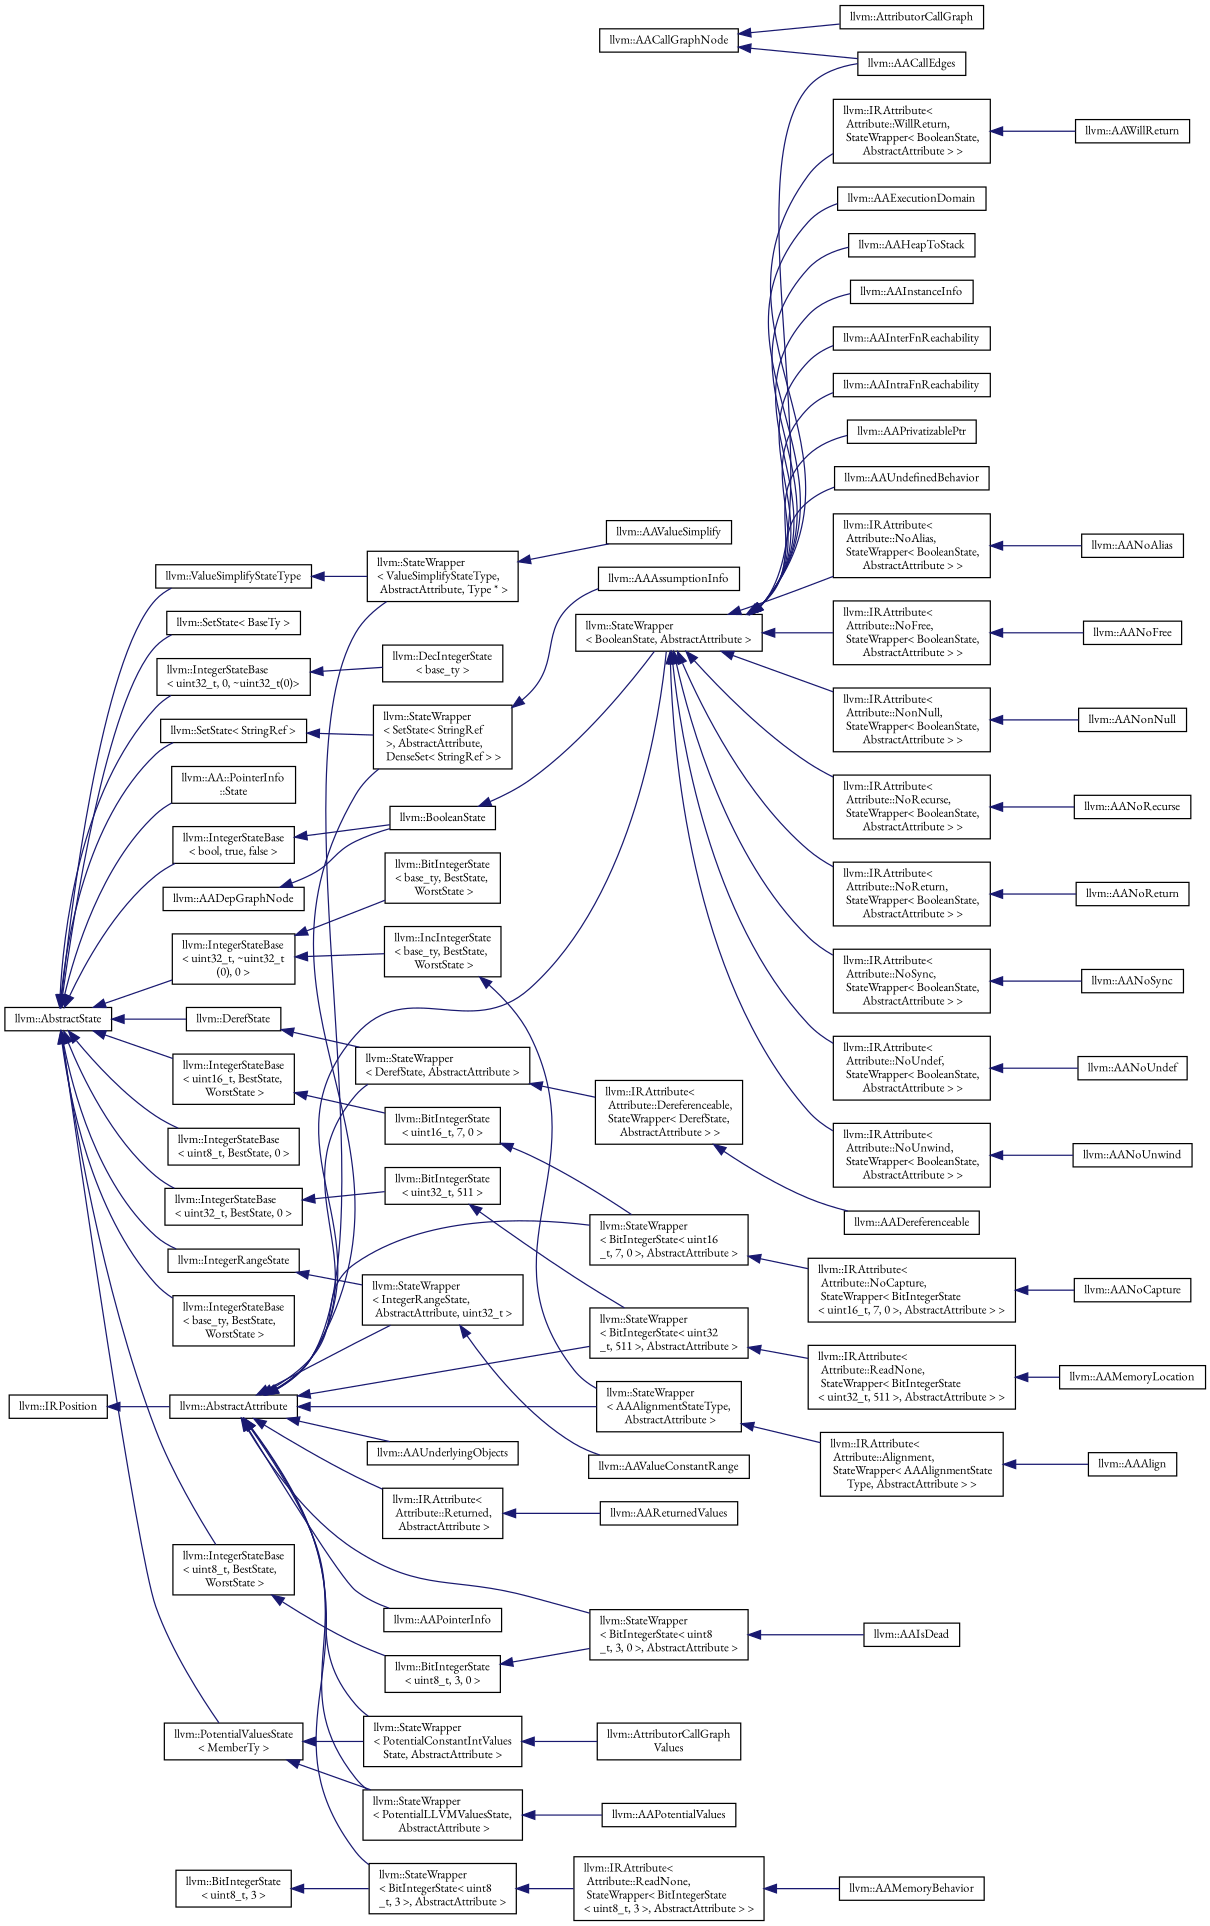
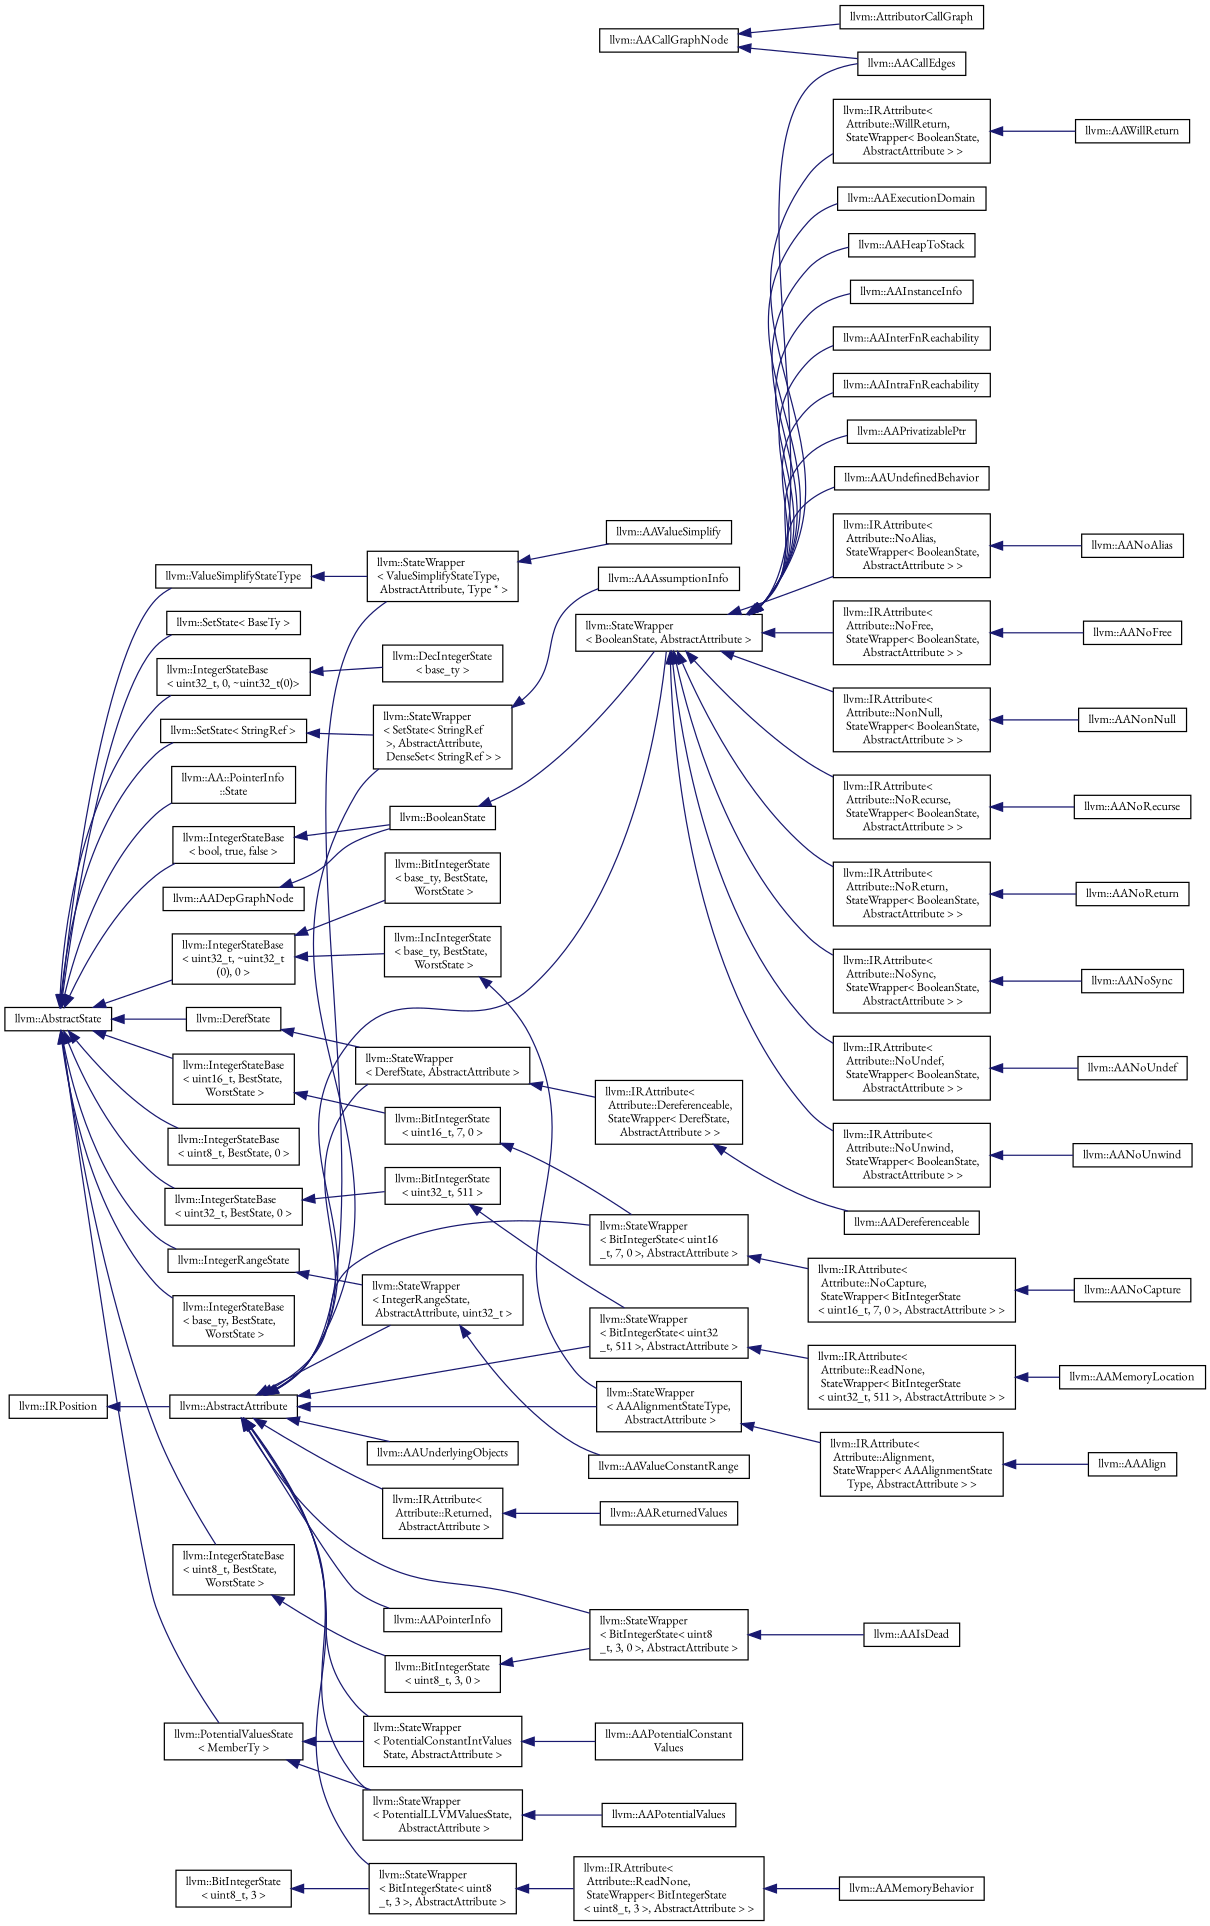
  digraph {
    fontname="EB Garamond"
    rankdir=LR
    node [color=black fontname="EB Garamond" fontsize=10 shape=record]
    edge [color=midnightblue dir=back fontname="EB Garamond" fontsize=10 labelfontname=Helvetica labelfontsize=10 style=solid]
    n1 [height=0.2 label="llvm::AACallGraphNode" width=0.4]
    n2 [height=0.2 label="llvm::AACallEdges" width=0.4]
    n3 [height=0.2 label="llvm::AttributorCallGraph" width=0.4]
    n4 [height=0.2 label="llvm::AADepGraphNode" width=0.4]
    n5 [height=0.2 label="llvm::BooleanState" width=0.4]
    n6 [height=0.2 label="llvm::AbstractAttribute" width=0.4]
    n7 [height=0.2 label="llvm::IRAttribute\<\l Attribute::Returned,\l AbstractAttribute \>" width=0.4]
    n8 [height=0.2 label="llvm::AAPointerInfo" width=0.4]
    n9 [height=0.2 label="llvm::AAUnderlyingObjects" width=0.4]
    n10 [height=0.2 label="llvm::StateWrapper\l\< AAAlignmentStateType,\l AbstractAttribute \>" width=0.4]
    n11 [height=0.2 label="llvm::StateWrapper\l\< BitIntegerState\< uint16\l_t, 7, 0 \>, AbstractAttribute \>" width=0.4]
    n12 [height=0.2 label="llvm::StateWrapper\l\< BitIntegerState\< uint32\l_t, 511 \>, AbstractAttribute \>" width=0.4]
    n13 [height=0.2 label="llvm::StateWrapper\l\< BitIntegerState\< uint8\l_t, 3 \>, AbstractAttribute \>" width=0.4]
    n14 [height=0.2 label="llvm::StateWrapper\l\< BitIntegerState\< uint8\l_t, 3, 0 \>, AbstractAttribute \>" width=0.4]
    n15 [height=0.2 label="llvm::StateWrapper\l\< BooleanState, AbstractAttribute \>" width=0.4]
    n16 [height=0.2 label="llvm::StateWrapper\l\< DerefState, AbstractAttribute \>" width=0.4]
    n17 [height=0.2 label="llvm::StateWrapper\l\< IntegerRangeState,\l AbstractAttribute, uint32_t \>" width=0.4]
    n18 [height=0.2 label="llvm::StateWrapper\l\< PotentialConstantIntValues\lState, AbstractAttribute \>" width=0.4]
    n19 [height=0.2 label="llvm::StateWrapper\l\< PotentialLLVMValuesState,\l AbstractAttribute \>" width=0.4]
    n20 [height=0.2 label="llvm::StateWrapper\l\< SetState\< StringRef\l \>, AbstractAttribute,\l DenseSet\< StringRef \> \>" width=0.4]
    n21 [height=0.2 label="llvm::StateWrapper\l\< ValueSimplifyStateType,\l AbstractAttribute, Type * \>" width=0.4]
    n22 [height=0.2 label="llvm::AAReturnedValues" width=0.4]
    n23 [height=0.2 label="llvm::IRAttribute\<\l Attribute::Alignment,\l StateWrapper\< AAAlignmentState\lType, AbstractAttribute \> \>" width=0.4]
    n24 [height=0.2 label="llvm::IRAttribute\<\l Attribute::NoCapture,\l StateWrapper\< BitIntegerState\l\< uint16_t, 7, 0 \>, AbstractAttribute \> \>" width=0.4]
    n25 [height=0.2 label="llvm::IRAttribute\<\l Attribute::ReadNone,\l StateWrapper\< BitIntegerState\l\< uint32_t, 511 \>, AbstractAttribute \> \>" width=0.4]
    n26 [height=0.2 label="llvm::IRAttribute\<\l Attribute::ReadNone,\l StateWrapper\< BitIntegerState\l\< uint8_t, 3 \>, AbstractAttribute \> \>" width=0.4]
    n27 [height=0.2 label="llvm::AAIsDead" width=0.4]
    n28 [height=0.2 label="llvm::IRAttribute\<\l Attribute::NoAlias,\l StateWrapper\< BooleanState,\l AbstractAttribute \> \>" width=0.4]
    n29 [height=0.2 label="llvm::IRAttribute\<\l Attribute::NoFree,\l StateWrapper\< BooleanState,\l AbstractAttribute \> \>" width=0.4]
    n30 [height=0.2 label="llvm::IRAttribute\<\l Attribute::NonNull,\l StateWrapper\< BooleanState,\l AbstractAttribute \> \>" width=0.4]
    n31 [height=0.2 label="llvm::IRAttribute\<\l Attribute::NoRecurse,\l StateWrapper\< BooleanState,\l AbstractAttribute \> \>" width=0.4]
    n32 [height=0.2 label="llvm::IRAttribute\<\l Attribute::NoReturn,\l StateWrapper\< BooleanState,\l AbstractAttribute \> \>" width=0.4]
    n33 [height=0.2 label="llvm::IRAttribute\<\l Attribute::NoSync,\l StateWrapper\< BooleanState,\l AbstractAttribute \> \>" width=0.4]
    n34 [height=0.2 label="llvm::IRAttribute\<\l Attribute::NoUndef,\l StateWrapper\< BooleanState,\l AbstractAttribute \> \>" width=0.4]
    n35 [height=0.2 label="llvm::IRAttribute\<\l Attribute::NoUnwind,\l StateWrapper\< BooleanState,\l AbstractAttribute \> \>" width=0.4]
    n36 [height=0.2 label="llvm::IRAttribute\<\l Attribute::WillReturn,\l StateWrapper\< BooleanState,\l AbstractAttribute \> \>" width=0.4]
    n37 [height=0.2 label="llvm::AAExecutionDomain" width=0.4]
    n38 [height=0.2 label="llvm::AAHeapToStack" width=0.4]
    n39 [height=0.2 label="llvm::AAInstanceInfo" width=0.4]
    n40 [height=0.2 label="llvm::AAInterFnReachability" width=0.4]
    n41 [height=0.2 label="llvm::AAIntraFnReachability" width=0.4]
    n42 [height=0.2 label="llvm::AAPrivatizablePtr" width=0.4]
    n43 [height=0.2 label="llvm::AAUndefinedBehavior" width=0.4]
    n44 [height=0.2 label="llvm::IRAttribute\<\l Attribute::Dereferenceable,\l StateWrapper\< DerefState,\l AbstractAttribute \> \>" width=0.4]
    n45 [height=0.2 label="llvm::AAValueConstantRange" width=0.4]
-   n46 [height=0.2 label="llvm::AttributorCallGraph\lValues" width=0.4]
+   n46 [height=0.2 label="llvm::AAPotentialConstant\lValues" width=0.4]
    n47 [height=0.2 label="llvm::AAPotentialValues" width=0.4]
    n48 [height=0.2 label="llvm::AAAssumptionInfo" width=0.4]
    n49 [height=0.2 label="llvm::AAValueSimplify" width=0.4]
    n50 [height=0.2 label="llvm::AAAlign" width=0.4]
    n51 [height=0.2 label="llvm::AANoCapture" width=0.4]
    n52 [height=0.2 label="llvm::AAMemoryLocation" width=0.4]
    n53 [height=0.2 label="llvm::AAMemoryBehavior" width=0.4]
    n54 [height=0.2 label="llvm::AANoAlias" width=0.4]
    n55 [height=0.2 label="llvm::AANoFree" width=0.4]
    n56 [height=0.2 label="llvm::AANonNull" width=0.4]
    n57 [height=0.2 label="llvm::AANoRecurse" width=0.4]
    n58 [height=0.2 label="llvm::AANoReturn" width=0.4]
    n59 [height=0.2 label="llvm::AANoSync" width=0.4]
    n60 [height=0.2 label="llvm::AANoUndef" width=0.4]
    n61 [height=0.2 label="llvm::AANoUnwind" width=0.4]
    n62 [height=0.2 label="llvm::AAWillReturn" width=0.4]
    n63 [height=0.2 label="llvm::AADereferenceable" width=0.4]
    n64 [height=0.2 label="llvm::AbstractState" width=0.4]
    n65 [height=0.2 label="llvm::AA::PointerInfo\l::State" width=0.4]
    n66 [height=0.2 label="llvm::IntegerStateBase\l\< bool, true, false \>" width=0.4]
    n67 [height=0.2 label="llvm::IntegerStateBase\l\< uint16_t, BestState,\l WorstState \>" width=0.4]
    n68 [height=0.2 label="llvm::IntegerStateBase\l\< uint32_t, 0, ~uint32_t(0)\>" width=0.4]
    n69 [height=0.2 label="llvm::IntegerStateBase\l\< uint32_t, BestState, 0 \>" width=0.4]
    n70 [height=0.2 label="llvm::IntegerStateBase\l\< uint32_t, ~uint32_t\l(0), 0 \>" width=0.4]
    n71 [height=0.2 label="llvm::IntegerStateBase\l\< uint8_t, BestState, 0 \>" width=0.4]
    n72 [height=0.2 label="llvm::IntegerStateBase\l\< uint8_t, BestState,\l WorstState \>" width=0.4]
    n73 [height=0.2 label="llvm::DerefState" width=0.4]
    n74 [height=0.2 label="llvm::IntegerRangeState" width=0.4]
    n75 [height=0.2 label="llvm::IntegerStateBase\l\< base_ty, BestState,\l WorstState \>" width=0.4]
    n76 [height=0.2 label="llvm::PotentialValuesState\l\< MemberTy \>" width=0.4]
    n77 [height=0.2 label="llvm::SetState\< BaseTy \>" width=0.4]
    n78 [height=0.2 label="llvm::ValueSimplifyStateType" width=0.4]
    n79 [height=0.2 label="llvm::SetState\< StringRef \>" width=0.4]
    n80 [height=0.2 label="llvm::BitIntegerState\l\< uint16_t, 7, 0 \>" width=0.4]
    n81 [height=0.2 label="llvm::DecIntegerState\l\< base_ty \>" width=0.4]
    n82 [height=0.2 label="llvm::BitIntegerState\l\< uint32_t, 511 \>" width=0.4]
    n83 [height=0.2 label="llvm::BitIntegerState\l\< base_ty, BestState,\l WorstState \>" width=0.4]
    n84 [height=0.2 label="llvm::IncIntegerState\l\< base_ty, BestState,\l WorstState \>" width=0.4]
    n85 [height=0.2 label="llvm::BitIntegerState\l\< uint8_t, 3, 0 \>" width=0.4]
    n86 [height=0.2 label="llvm::BitIntegerState\l\< uint8_t, 3 \>" width=0.4]
    n87 [height=0.2 label="llvm::IRPosition" width=0.4]
    n1 -> n2
    n1 -> n3
    n4 -> n5
    n5 -> n15
    n6 -> n7
    n6 -> n8
    n6 -> n9
    n6 -> n10
    n6 -> n11
    n6 -> n12
    n6 -> n13
    n6 -> n14
    n6 -> n15
    n6 -> n16
    n6 -> n17
    n6 -> n18
    n6 -> n19
    n6 -> n20
    n6 -> n21
    n7 -> n22
    n10 -> n23
    n11 -> n24
    n12 -> n25
    n13 -> n26
    n14 -> n27
    n15 -> n2
    n15 -> n28
    n15 -> n29
    n15 -> n30
    n15 -> n31
    n15 -> n32
    n15 -> n33
    n15 -> n34
    n15 -> n35
    n15 -> n36
    n15 -> n37
    n15 -> n38
    n15 -> n39
    n15 -> n40
    n15 -> n41
    n15 -> n42
    n15 -> n43
    n16 -> n44
    n17 -> n45
    n18 -> n46
    n19 -> n47
    n20 -> n48
    n21 -> n49
    n23 -> n50
    n24 -> n51
    n25 -> n52
    n26 -> n53
    n28 -> n54
    n29 -> n55
    n30 -> n56
    n31 -> n57
    n32 -> n58
    n33 -> n59
    n34 -> n60
    n35 -> n61
    n36 -> n62
    n44 -> n63
    n64 -> n65
    n64 -> n66
    n64 -> n67
    n64 -> n68
    n64 -> n69
    n64 -> n70
    n64 -> n71
    n64 -> n72
    n64 -> n73
    n64 -> n74
    n64 -> n75
    n64 -> n76
    n64 -> n77
    n64 -> n78
    n64 -> n79
    n66 -> n5
    n67 -> n80
    n68 -> n81
    n69 -> n82
    n70 -> n83
    n70 -> n84
    n72 -> n85
    n73 -> n16
    n74 -> n17
    n76 -> n18
    n76 -> n19
    n78 -> n21
    n79 -> n20
    n80 -> n11
    n82 -> n12
    n84 -> n10
    n85 -> n14
    n86 -> n13
    n87 -> n6
  }
